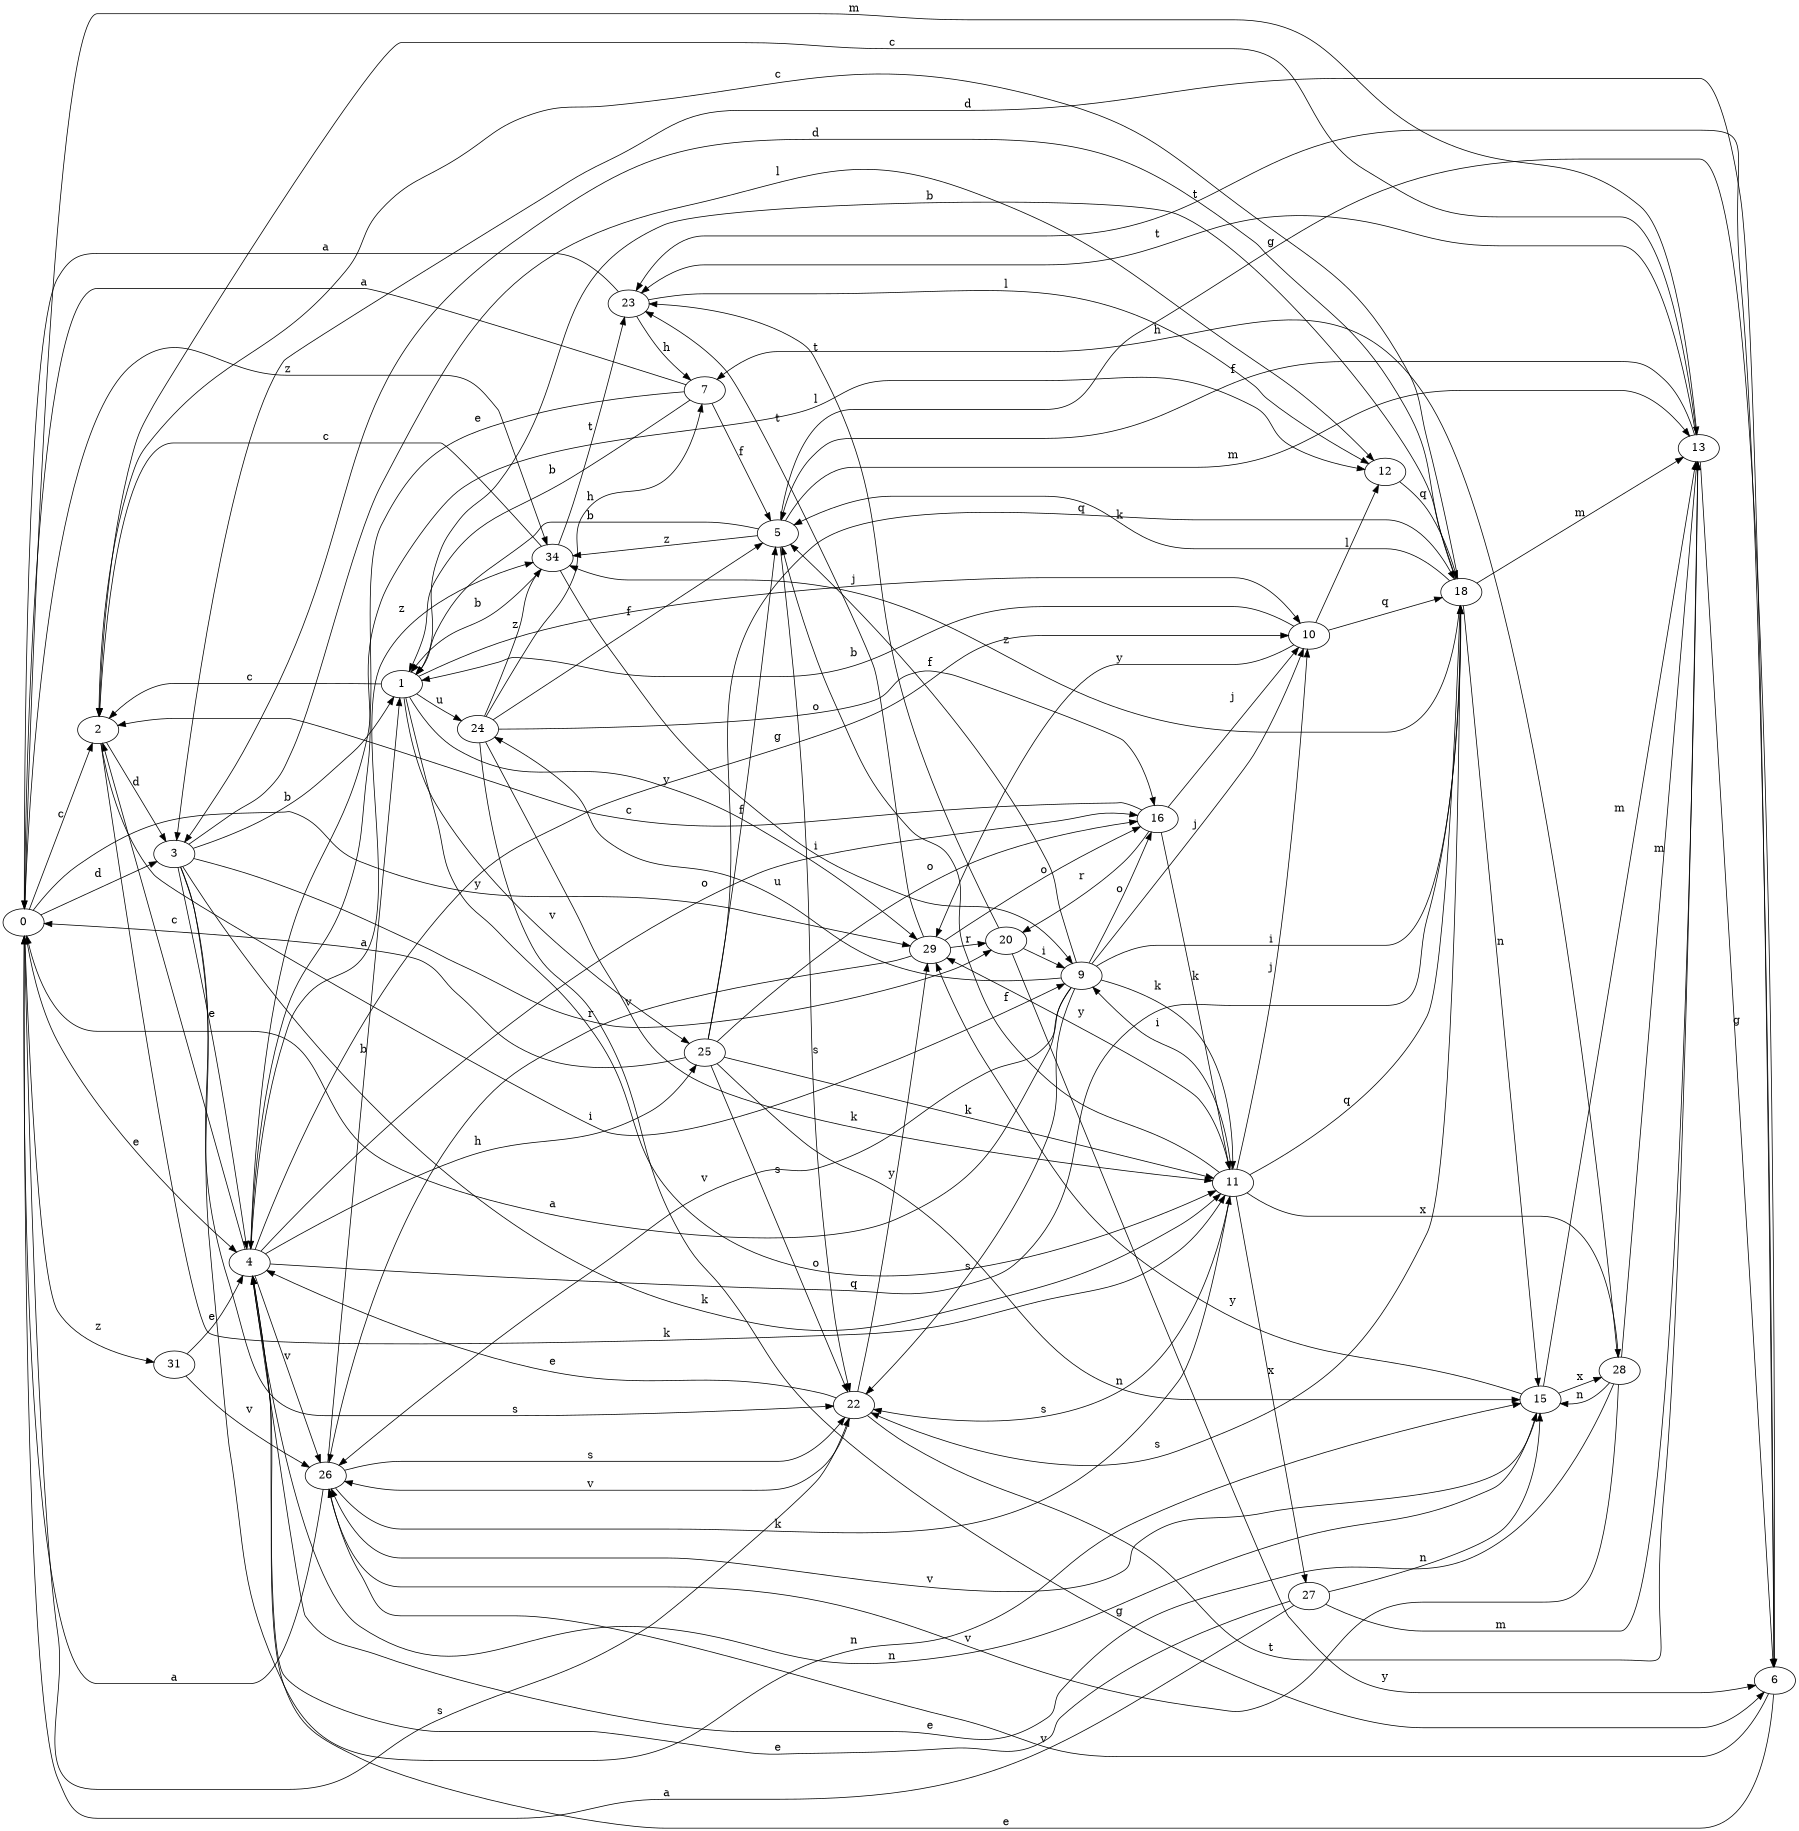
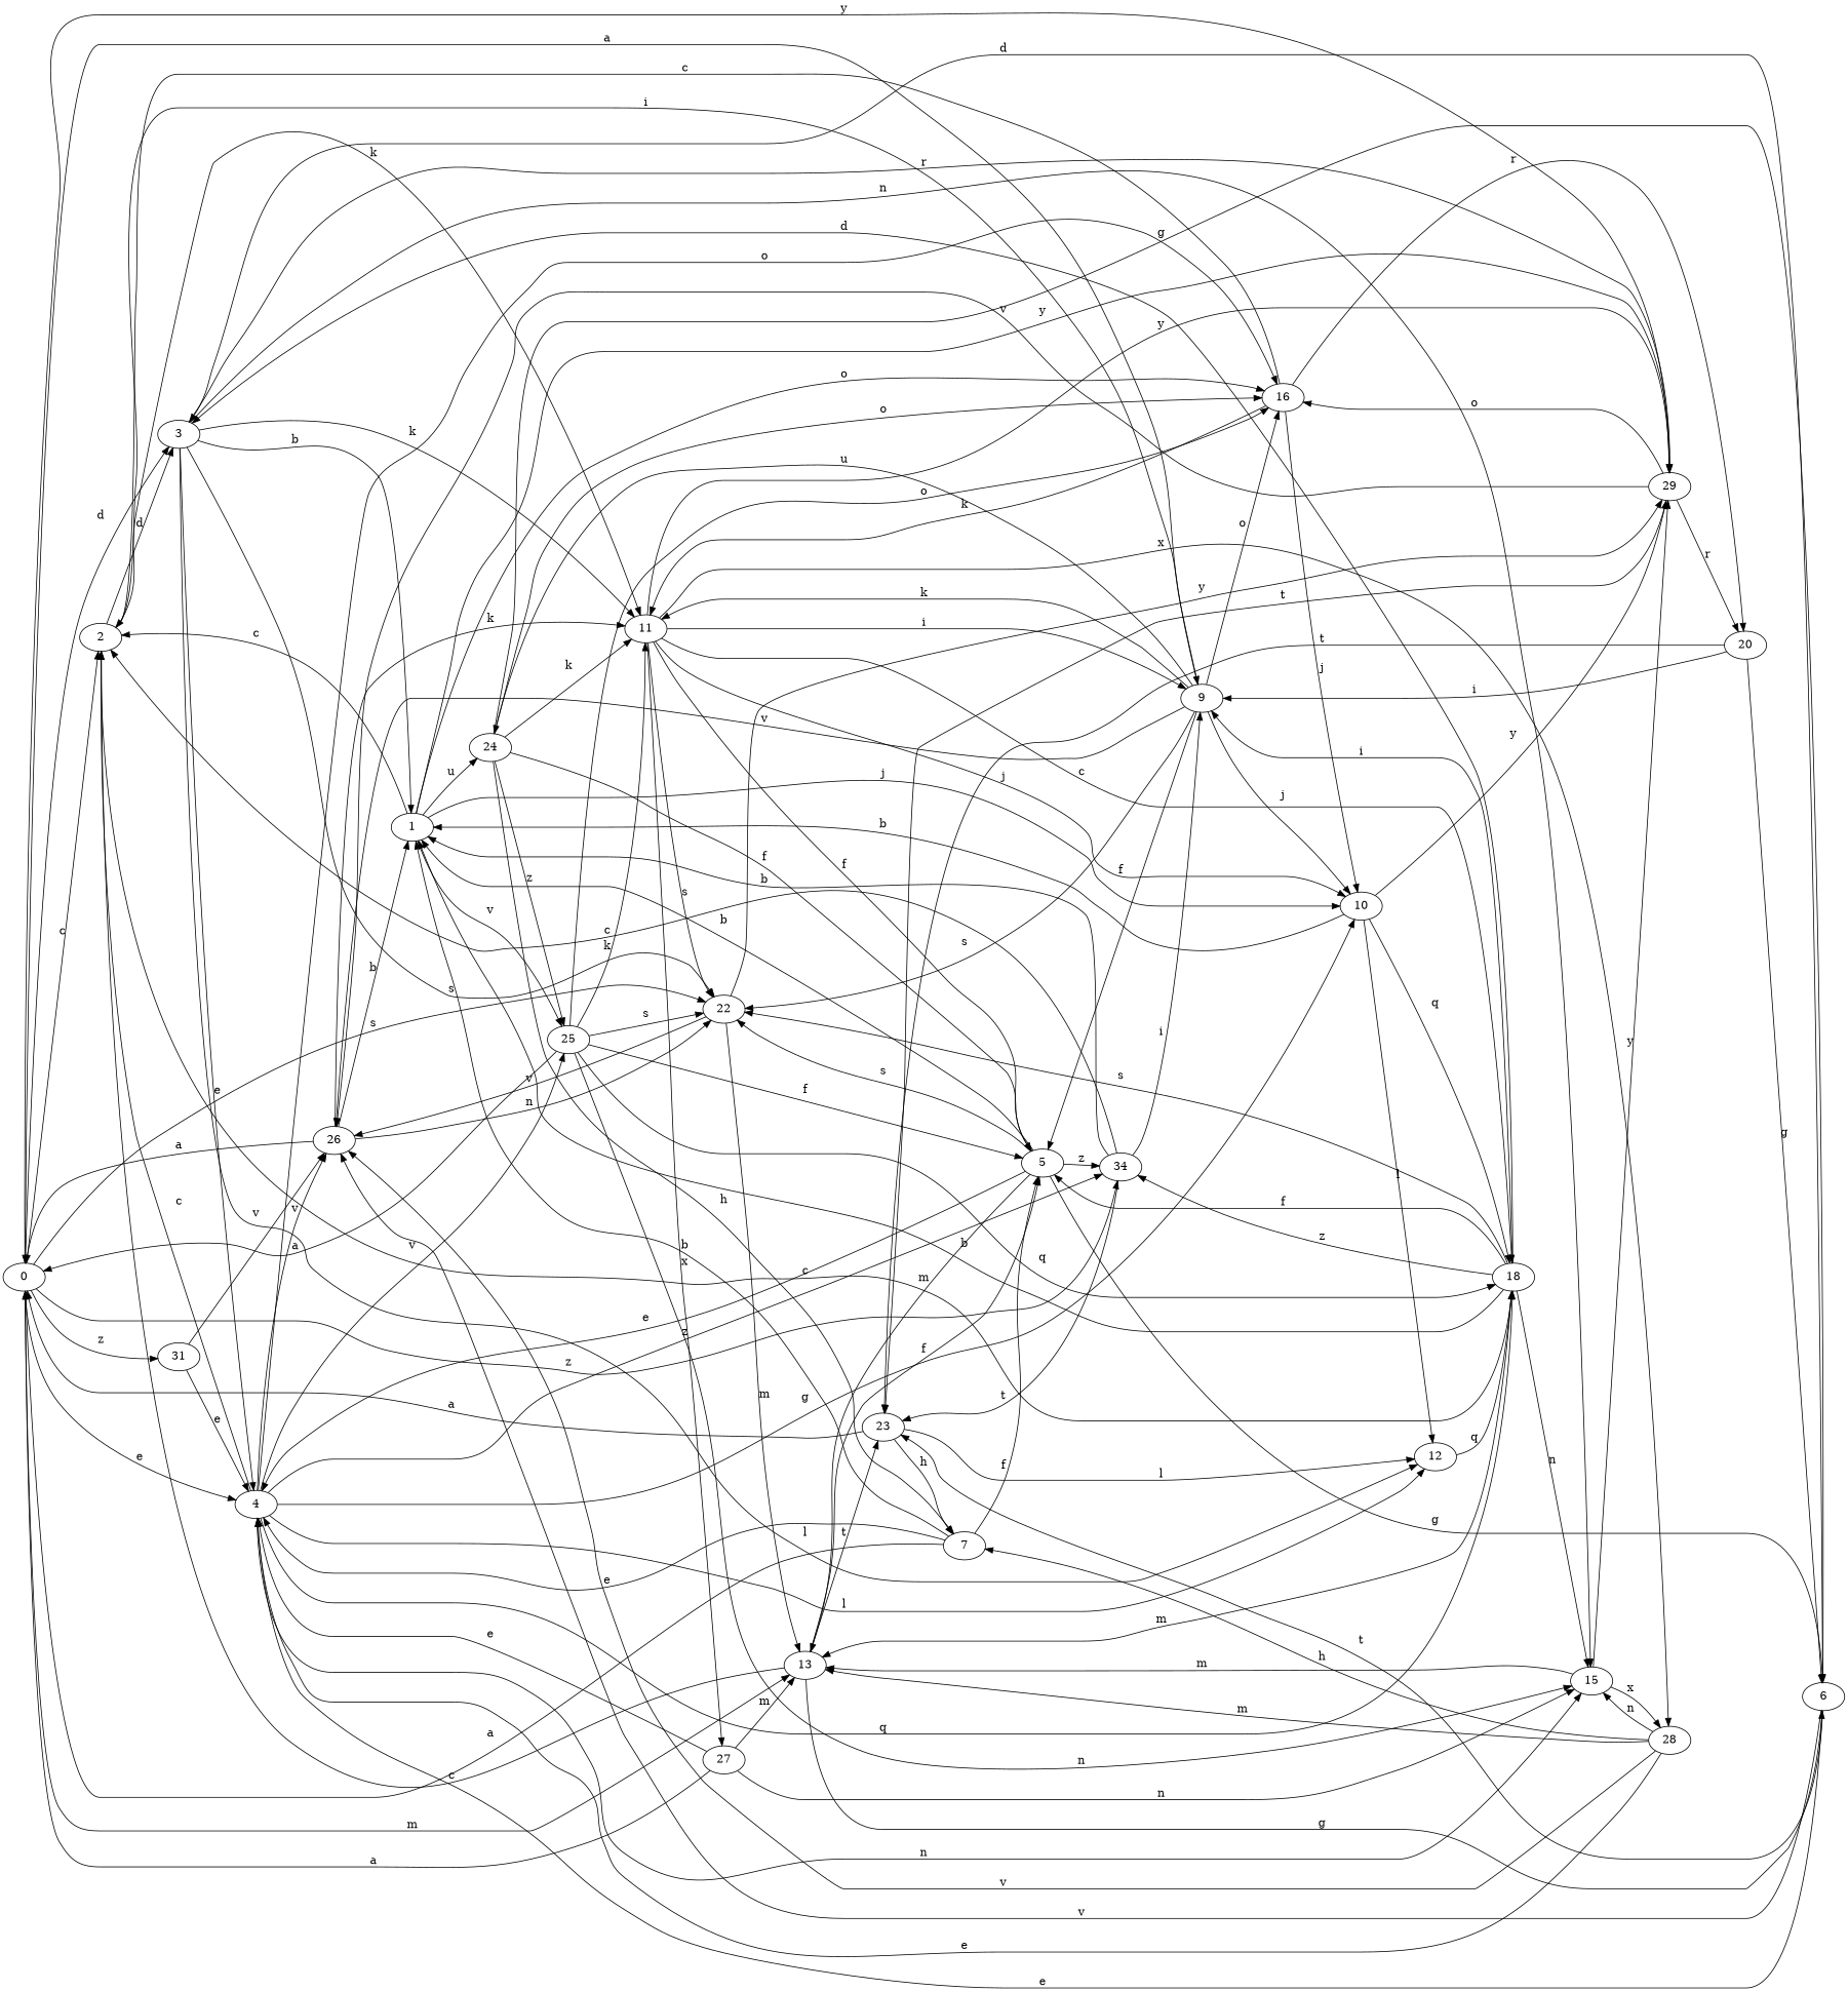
  strict digraph {
    rankdir=LR
    0
    2
    3
    4
    13
    22
    29
    31
    34
    9
    11
    1
    12
    15
    20
    10
    16
    25
    18
    26
    6
    5
    23
    24
    7
    27
    28
    0 -> 2 [label=c]
    0 -> 3 [label=d]
    0 -> 4 [label=e]
    0 -> 13 [label=m]
    0 -> 22 [label=s]
    0 -> 29 [label=y]
    0 -> 31 [label=z]
    0 -> 34 [label=z]
    2 -> 3 [label=d]
    2 -> 9 [label=i]
    2 -> 11 [label=k]
    3 -> 4 [label=e]
    3 -> 22 [label=s]
    3 -> 11 [label=k]
    3 -> 1 [label=b]
    3 -> 12 [label=l]
    3 -> 15 [label=n]
-   3 -> 20 [label=r]
+   3 -> 29 [label=r]
    4 -> 2 [label=c]
    4 -> 34 [label=z]
    4 -> 12 [label=l]
    4 -> 15 [label=n]
    4 -> 10 [label=g]
    4 -> 16 [label=o]
-   4 -> 25 [label=h]
+   4 -> 25 [label=v]
    4 -> 18 [label=q]
    4 -> 26 [label=v]
    13 -> 2 [label=c]
    13 -> 6 [label=g]
    13 -> 5 [label=f]
    13 -> 23 [label=t]
-   22 -> 13 [label=t]
+   22 -> 13 [label=m]
    22 -> 29 [label=y]
    22 -> 26 [label=v]
    29 -> 20 [label=r]
    29 -> 16 [label=o]
    29 -> 26 [label=v]
    29 -> 23 [label=t]
    31 -> 4 [label=e]
    31 -> 26 [label=v]
    34 -> 2 [label=c]
    34 -> 9 [label=i]
    34 -> 1 [label=b]
    34 -> 23 [label=t]
    9 -> 0 [label=a]
    9 -> 22 [label=s]
    9 -> 11 [label=k]
    9 -> 10 [label=j]
    9 -> 16 [label=o]
    9 -> 26 [label=v]
    9 -> 5 [label=f]
    9 -> 24 [label=u]
    11 -> 22 [label=s]
    11 -> 29 [label=y]
    11 -> 9 [label=i]
    11 -> 10 [label=j]
-   11 -> 18 [label=q]
+   11 -> 18 [label=c]
    11 -> 5 [label=f]
    11 -> 27 [label=x]
    11 -> 28 [label=x]
    1 -> 2 [label=c]
    1 -> 29 [label=y]
    1 -> 10 [label=j]
-   1 -> 11 [label=o]
+   1 -> 16 [label=o]
    1 -> 25 [label=v]
    1 -> 24 [label=u]
    12 -> 18 [label=q]
    15 -> 13 [label=m]
    15 -> 29 [label=y]
-   15 -> 26 [label=v]
    15 -> 28 [label=x]
    20 -> 9 [label=i]
-   20 -> 6 [label=y]
+   20 -> 6 [label=g]
    20 -> 23 [label=t]
    10 -> 29 [label=y]
    10 -> 1 [label=b]
    10 -> 12 [label=l]
    10 -> 18 [label=q]
    16 -> 2 [label=c]
    16 -> 11 [label=k]
    16 -> 20 [label=r]
    16 -> 10 [label=j]
    25 -> 0 [label=a]
    25 -> 22 [label=s]
    25 -> 11 [label=k]
    25 -> 15 [label=n]
    25 -> 16 [label=o]
    25 -> 18 [label=q]
    25 -> 5 [label=f]
    18 -> 2 [label=c]
    18 -> 3 [label=d]
    18 -> 13 [label=m]
    18 -> 22 [label=s]
    18 -> 34 [label=z]
-   9 -> 18 [label=i]
+   18 -> 9 [label=i]
    18 -> 1 [label=b]
    18 -> 15 [label=n]
-   18 -> 5 [label=k]
+   18 -> 5 [label=f]
    26 -> 0 [label=a]
-   26 -> 22 [label=s]
+   26 -> 22 [label=n]
    26 -> 11 [label=k]
    26 -> 1 [label=b]
    6 -> 3 [label=d]
    6 -> 4 [label=e]
    6 -> 26 [label=v]
    6 -> 23 [label=t]
-   22 -> 4 [label=e]
+   5 -> 4 [label=e]
    5 -> 13 [label=m]
    5 -> 22 [label=s]
    5 -> 34 [label=z]
    5 -> 1 [label=b]
    5 -> 6 [label=g]
    23 -> 0 [label=a]
    23 -> 12 [label=l]
    23 -> 7 [label=h]
-   24 -> 34 [label=z]
+   24 -> 25 [label=z]
    24 -> 11 [label=k]
    24 -> 16 [label=o]
    24 -> 6 [label=g]
    24 -> 5 [label=f]
    24 -> 7 [label=h]
    7 -> 0 [label=a]
    7 -> 4 [label=e]
    7 -> 1 [label=b]
    7 -> 5 [label=f]
    27 -> 0 [label=a]
    27 -> 4 [label=e]
    27 -> 13 [label=m]
    27 -> 15 [label=n]
    28 -> 4 [label=e]
    28 -> 13 [label=m]
    28 -> 15 [label=n]
    28 -> 26 [label=v]
    28 -> 7 [label=h]
  }
